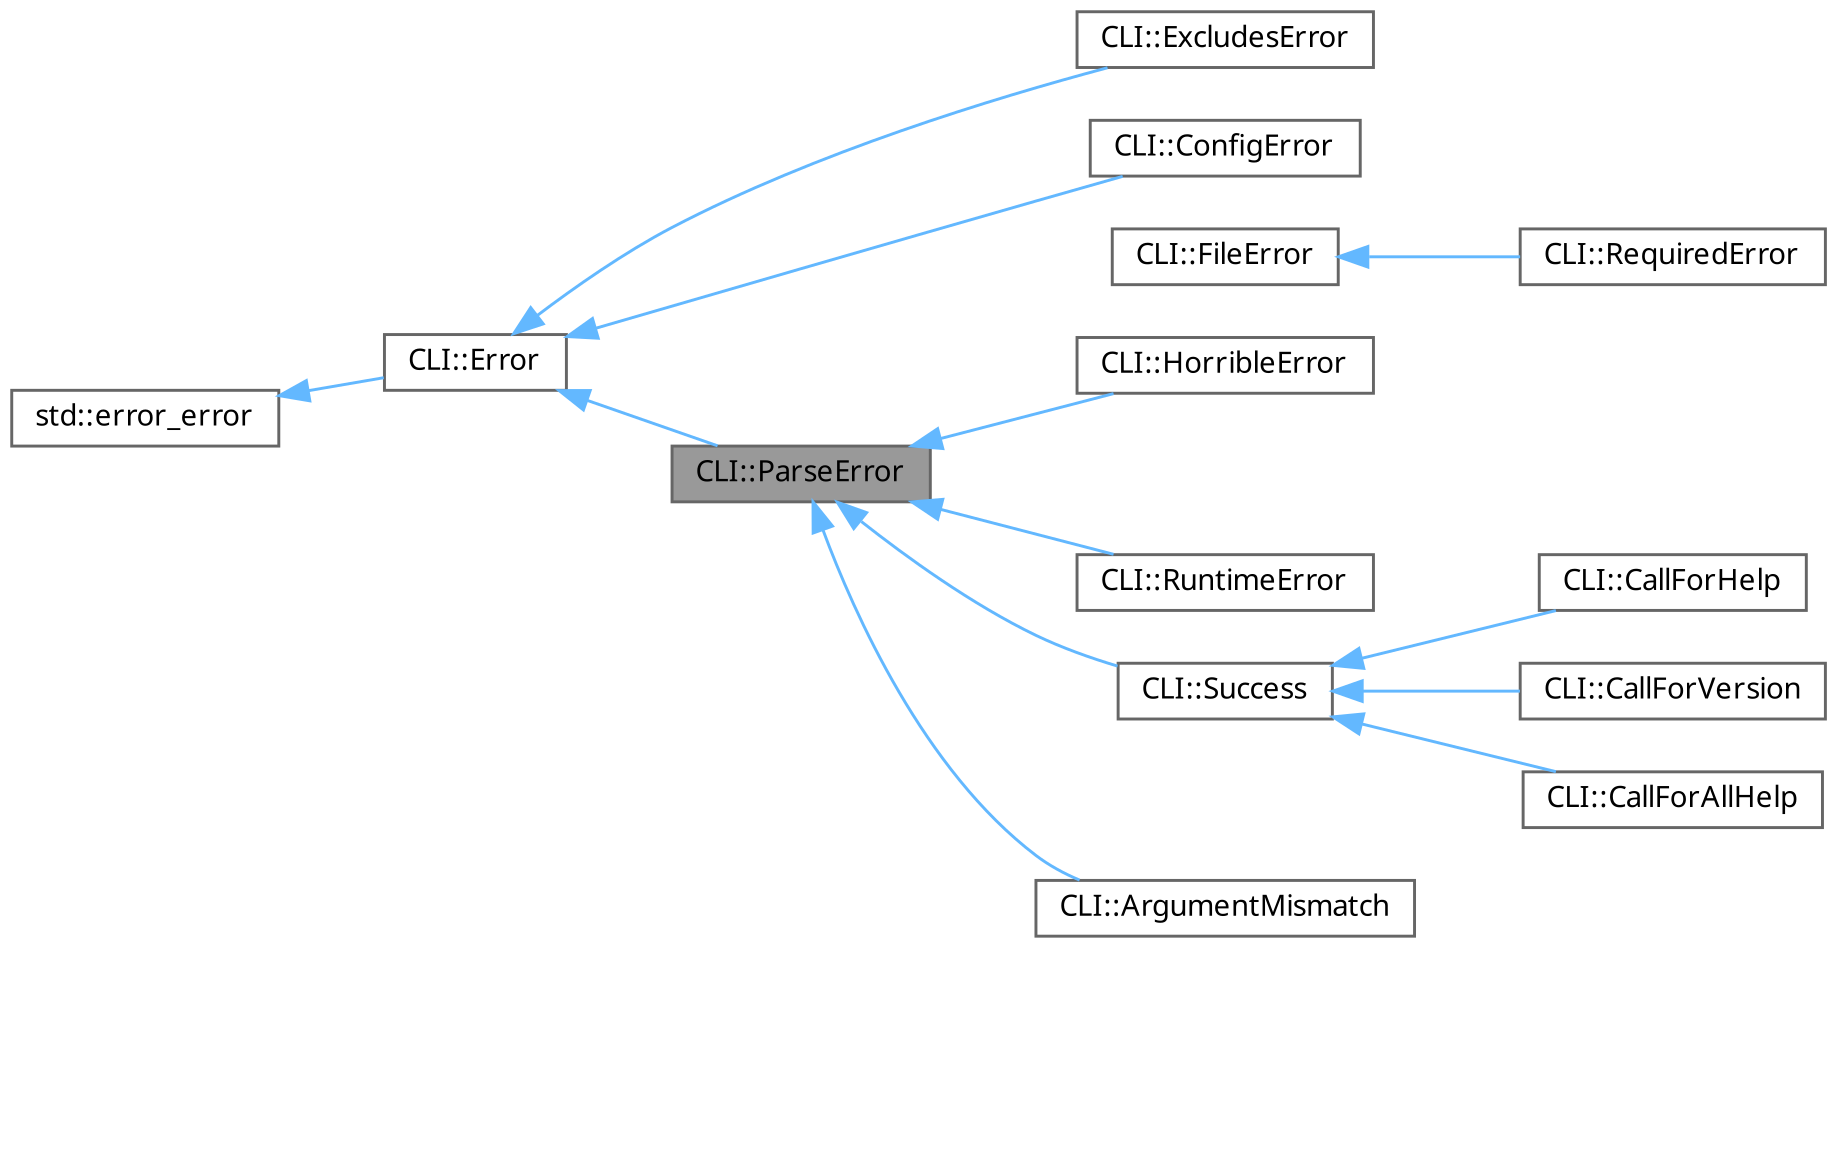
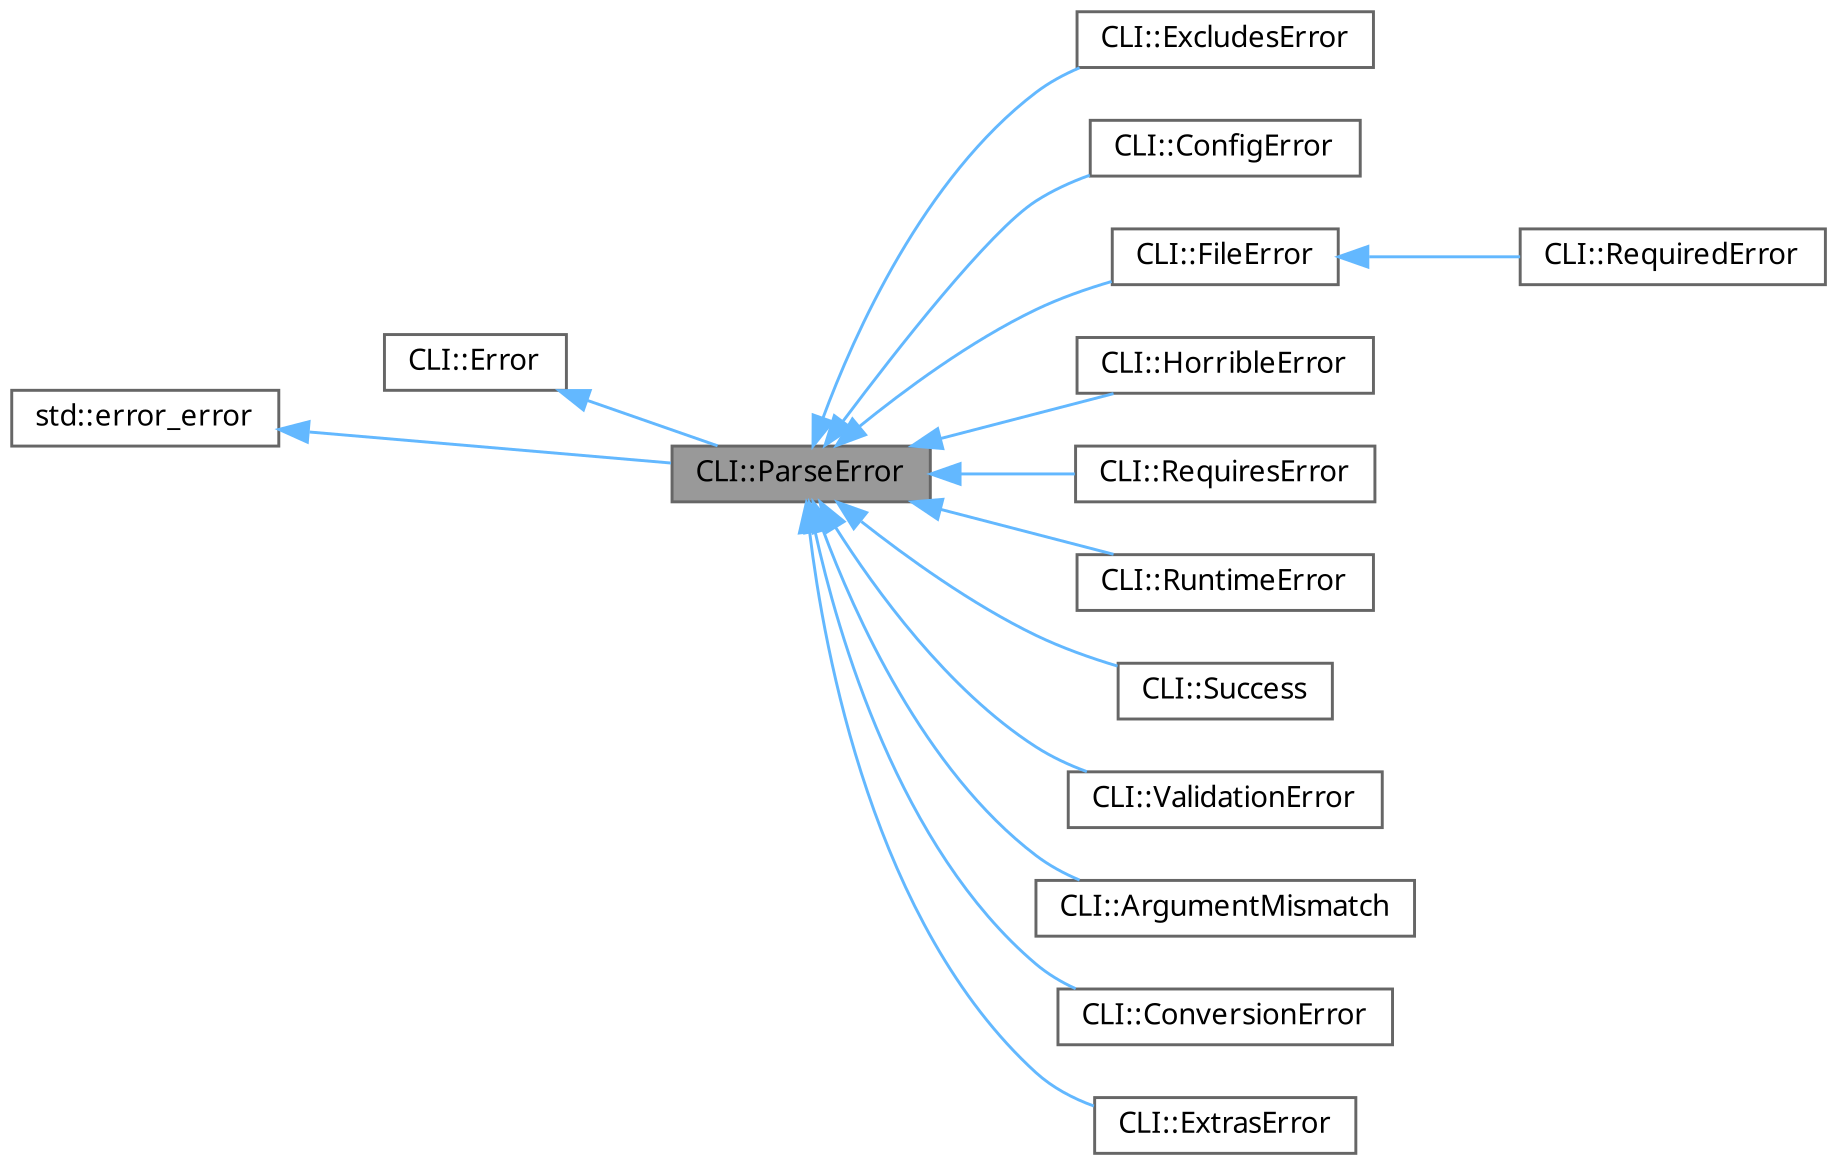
  digraph {
    fontname="Noto Sans"
    rankdir=LR
    node [color=gray40 fillcolor=white fontname="Noto Sans" fontsize=10 shape=box style=filled]
    edge [color=steelblue1 dir=back fontname="Noto Sans" fontsize=10 labelfontname=Helvetica labelfontsize=10 style=solid]
    n1 [fillcolor=grey60 fontcolor=black height=0.2 label="CLI::ParseError" width=0.4]
    n2 [height=0.2 label="CLI::ArgumentMismatch" width=0.4]
    n3 [height=0.2 label="CLI::ConfigError" width=0.4]
+   n4 [height=0.2 label="CLI::ConversionError" width=0.4]
    n5 [height=0.2 label="CLI::ExcludesError" width=0.4]
+   n6 [height=0.2 label="CLI::ExtrasError" width=0.4]
    n7 [height=0.2 label="CLI::FileError" width=0.4]
    n8 [height=0.2 label="CLI::HorribleError" width=0.4]
+   n9 [height=0.2 label="CLI::RequiresError" width=0.4]
    n10 [height=0.2 label="CLI::RuntimeError" width=0.4]
    n11 [height=0.2 label="CLI::Success" width=0.4]
+   n12 [height=0.2 label="CLI::ValidationError" width=0.4]
    n13 [height=0.2 label="CLI::RequiredError" width=0.4]
-   n14 [height=0.2 label="CLI::CallForAllHelp" width=0.4]
-   n15 [height=0.2 label="CLI::CallForHelp" width=0.4]
-   n16 [height=0.2 label="CLI::CallForVersion" width=0.4]
    n17 [height=0.2 label="CLI::Error" width=0.4]
    n18 [height=0.2 label="std::error_error" width=0.4]
    n1 -> n2
-   n17 -> n3
-   n17 -> n5
+   n1 -> n3
+   n1 -> n4
+   n1 -> n5
+   n1 -> n6
+   n1 -> n7
    n1 -> n8
+   n1 -> n9
    n1 -> n10
    n1 -> n11
+   n1 -> n12
    n7 -> n13
-   n11 -> n14
-   n11 -> n15
-   n11 -> n16
    n17 -> n1
-   n18 -> n17
+   n18 -> n1
  }
